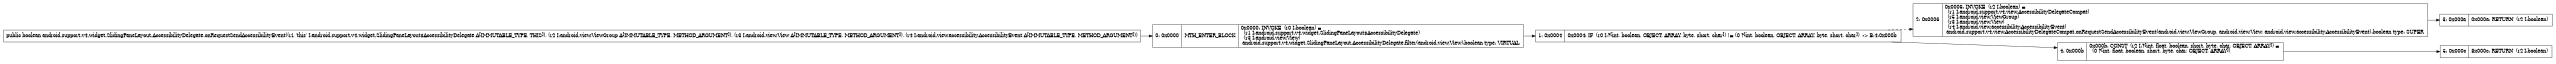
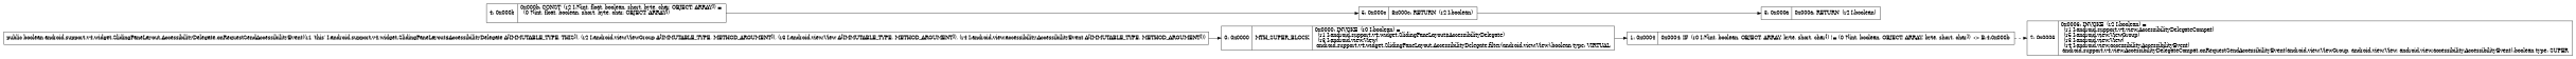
  digraph {
    rankdir=LR
    node [shape=record]
-   n1 [label="{0\:\ 0x0000|MTH_ENTER_BLOCK\l|0x0000: INVOKE  (r0 I:boolean) = \l  (r1 I:android.support.v4.widget.SlidingPaneLayout$AccessibilityDelegate)\l  (r3 I:android.view.View)\l android.support.v4.widget.SlidingPaneLayout.AccessibilityDelegate.filter(android.view.View):boolean type: VIRTUAL \l}"]
+   n1 [label="{0\:\ 0x0000|MTH_SUPER_BLOCK\l|0x0000: INVOKE  (r0 I:boolean) = \l  (r1 I:android.support.v4.widget.SlidingPaneLayout$AccessibilityDelegate)\l  (r3 I:android.view.View)\l android.support.v4.widget.SlidingPaneLayout.AccessibilityDelegate.filter(android.view.View):boolean type: VIRTUAL \l}"]
    n2 [label="{1\:\ 0x0004|0x0004: IF  (r0 I:?[int, boolean, OBJECT, ARRAY, byte, short, char]) != (0 ?[int, boolean, OBJECT, ARRAY, byte, short, char])  \-\> B:4:0x000b \l}"]
    n3 [label="{2\:\ 0x0006|0x0006: INVOKE  (r2 I:boolean) = \l  (r1 I:android.support.v4.view.AccessibilityDelegateCompat)\l  (r5 I:android.view.ViewGroup)\l  (r3 I:android.view.View)\l  (r4 I:android.view.accessibility.AccessibilityEvent)\l android.support.v4.view.AccessibilityDelegateCompat.onRequestSendAccessibilityEvent(android.view.ViewGroup, android.view.View, android.view.accessibility.AccessibilityEvent):boolean type: SUPER \l}"]
    n4 [label="{4\:\ 0x000b|0x000b: CONST  (r2 I:?[int, float, boolean, short, byte, char, OBJECT, ARRAY]) = \l  (0 ?[int, float, boolean, short, byte, char, OBJECT, ARRAY])\l \l}"]
    n5 [label="{3\:\ 0x000a|0x000a: RETURN  (r2 I:boolean) \l}"]
    n6 [label="{5\:\ 0x000c|8x000c: RETURN  (r2 I:boolean) \l}"]
    n7 [label="{public boolean android.support.v4.widget.SlidingPaneLayout.AccessibilityDelegate.onRequestSendAccessibilityEvent((r1 'this' I:android.support.v4.widget.SlidingPaneLayout$AccessibilityDelegate A[IMMUTABLE_TYPE, THIS]), (r2 I:android.view.ViewGroup A[IMMUTABLE_TYPE, METHOD_ARGUMENT]), (r3 I:android.view.View A[IMMUTABLE_TYPE, METHOD_ARGUMENT]), (r4 I:android.view.accessibility.AccessibilityEvent A[IMMUTABLE_TYPE, METHOD_ARGUMENT])) }"]
    n1 -> n2
    n2 -> n3 [style=dashed]
-   n2 -> n4
-   n3 -> n5
+   n6 -> n5
    n4 -> n6
    n7 -> n1
  }
